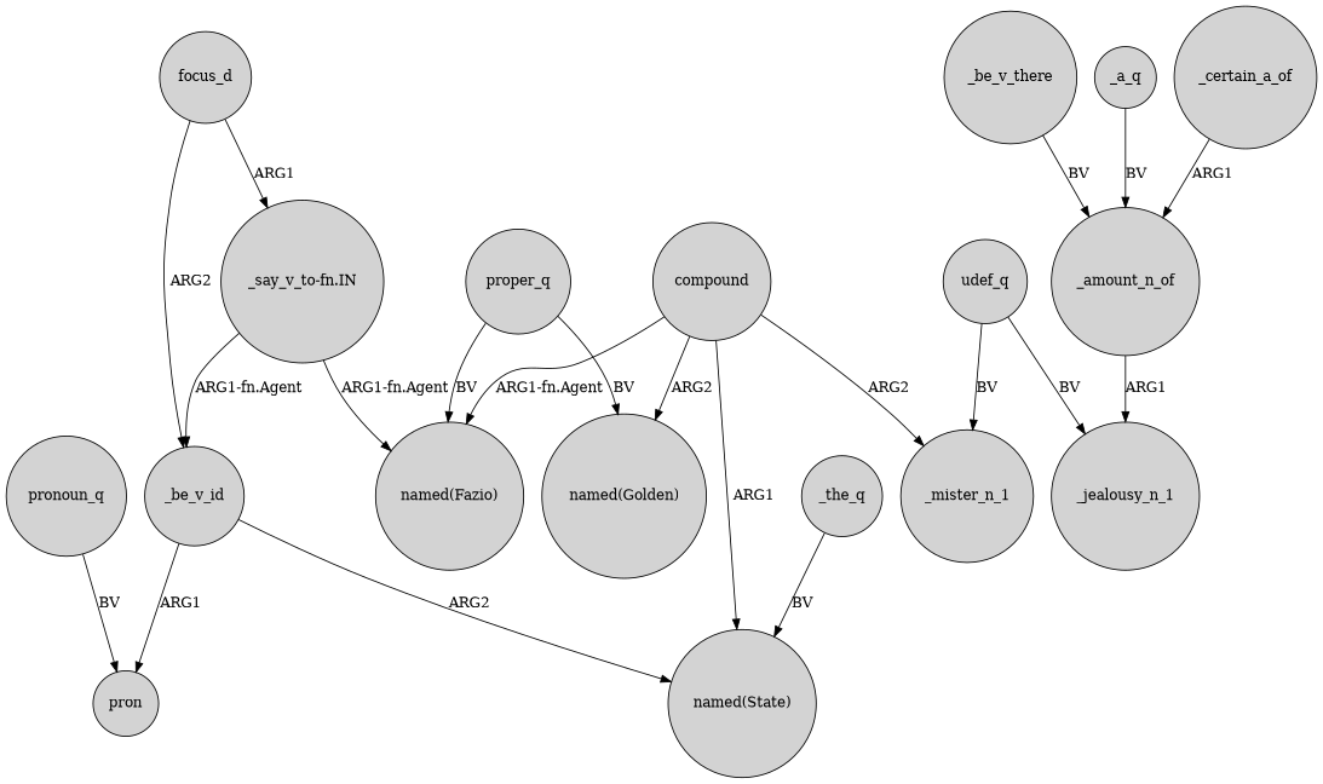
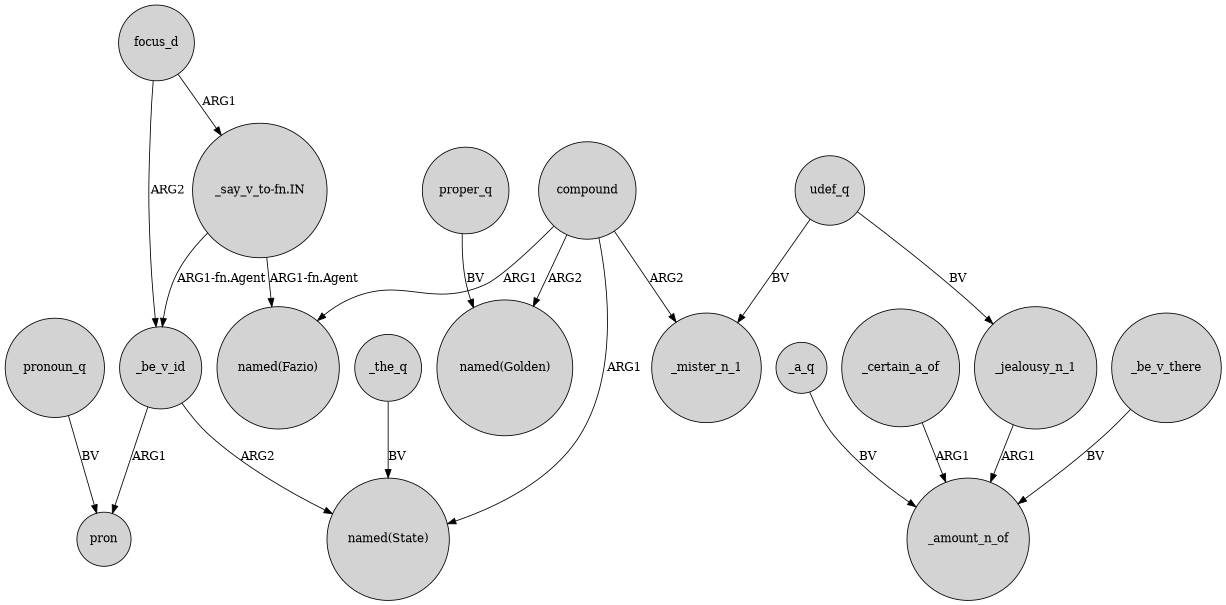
  digraph {
    node [shape=circle style=filled]
    focus_d
    _be_v_id
    "_say_v_to-fn.IN"
    pron
    "named(State)"
    "named(Fazio)"
    compound
    "named(Golden)"
    _mister_n_1
    _certain_a_of
    _amount_n_of
    _jealousy_n_1
    _be_v_there
    udef_q
    proper_q
    pronoun_q
    _the_q
    _a_q
    focus_d -> _be_v_id [label=ARG2]
    focus_d -> "_say_v_to-fn.IN" [label=ARG1]
    _be_v_id -> pron [label=ARG1]
    _be_v_id -> "named(State)" [label=ARG2]
    "_say_v_to-fn.IN" -> _be_v_id [label="ARG1-fn.Agent"]
    "_say_v_to-fn.IN" -> "named(Fazio)" [label="ARG1-fn.Agent"]
    compound -> "named(State)" [label=ARG1]
-   compound -> "named(Fazio)" [label="ARG1-fn.Agent"]
+   compound -> "named(Fazio)" [label=ARG1]
    compound -> "named(Golden)" [label=ARG2]
    compound -> _mister_n_1 [label=ARG2]
    _certain_a_of -> _amount_n_of [label=ARG1]
-   _amount_n_of -> _jealousy_n_1 [label=ARG1]
+   _jealousy_n_1 -> _amount_n_of [label=ARG1]
    _be_v_there -> _amount_n_of [label=BV]
    udef_q -> _mister_n_1 [label=BV]
    udef_q -> _jealousy_n_1 [label=BV]
-   proper_q -> "named(Fazio)" [label=BV]
    proper_q -> "named(Golden)" [label=BV]
    pronoun_q -> pron [label=BV]
    _the_q -> "named(State)" [label=BV]
    _a_q -> _amount_n_of [label=BV]
  }
